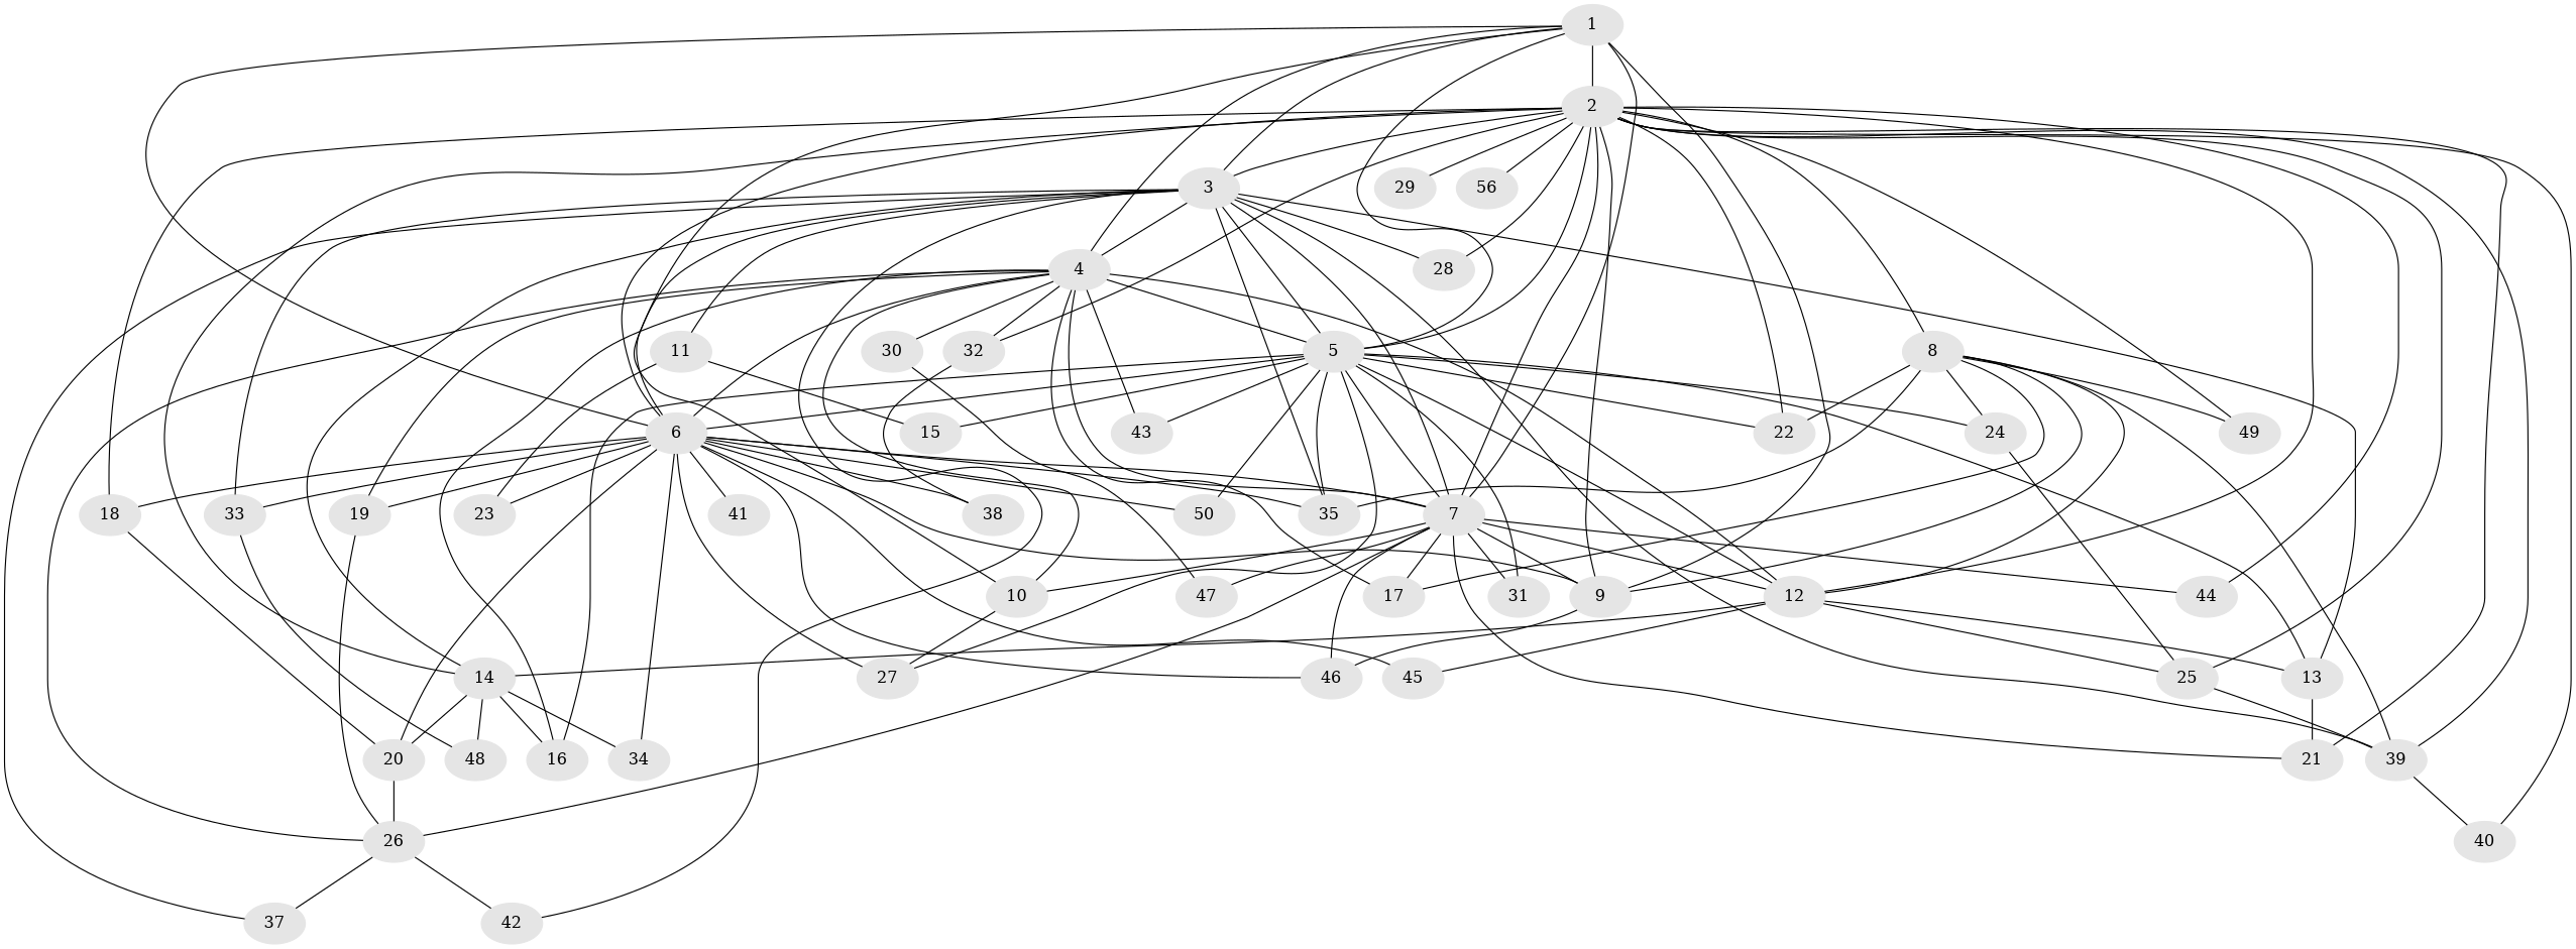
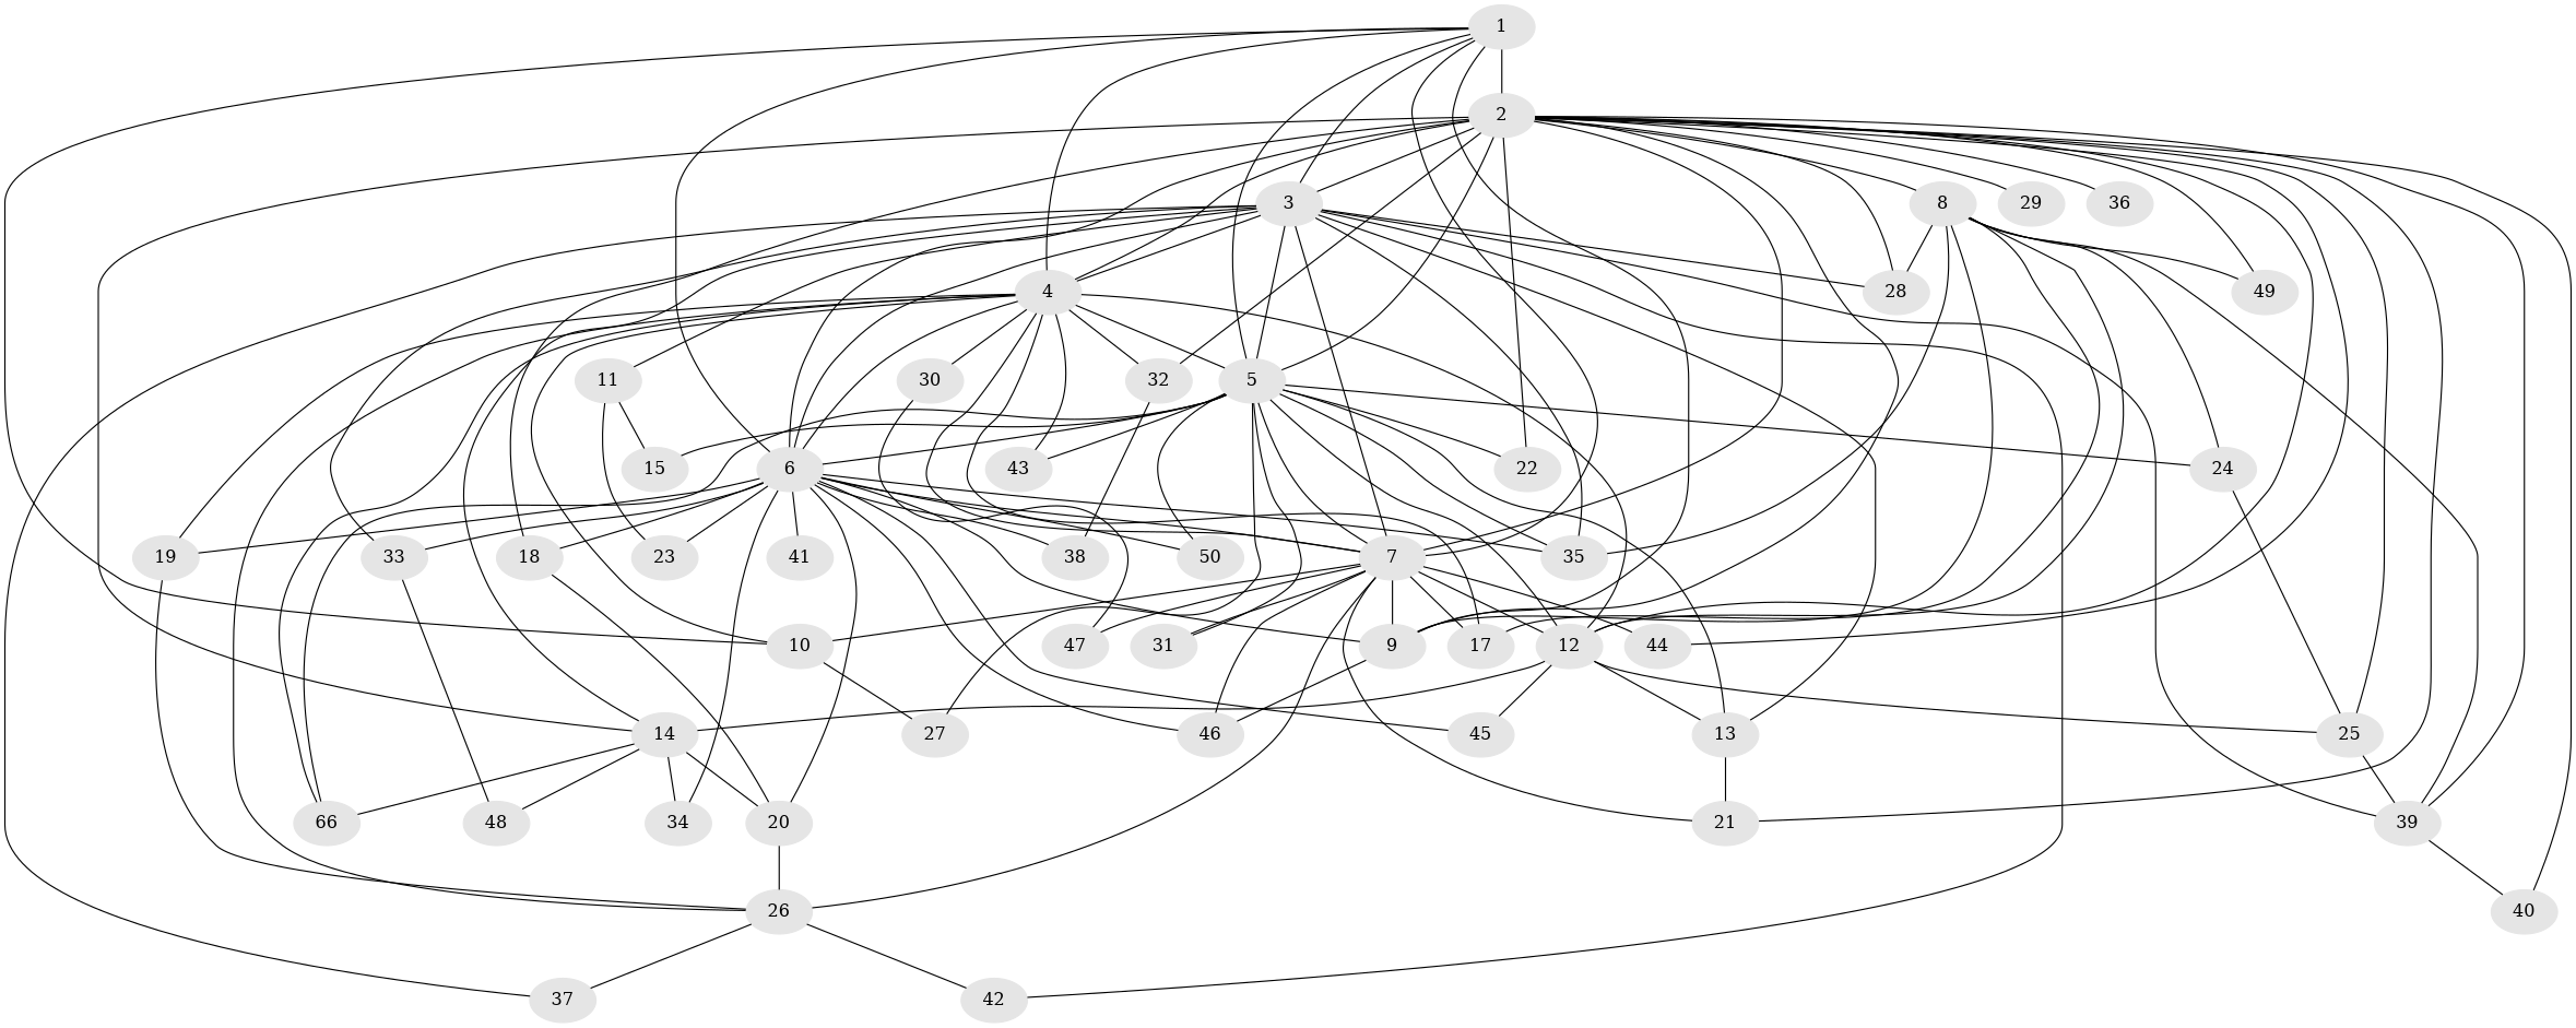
  graph {
    node [color=gray90 style=filled]
    edge [weight=1.0]
    1
    2
    3
    4
    5
    6
    7
    9
    10
    8
    12
    14
    18
    21
    22
    25
    28
    29
    32
-   36 [label=56]
+   36
    39
    40
    44
    49
    11
    13
    33
    35
    37
    42
-   16
+   16 [label=66]
    17
    19
    26
    30
    43
    15
    24
    27
    31
    50
    20
    23
    34
    38
    41
    45
    46
    47
    48
    1 -- 2 [weight=12.0]
    1 -- 3
    1 -- 4 [weight=2.0]
    1 -- 5 [weight=2.0]
    1 -- 6 [weight=2.0]
    1 -- 7
    1 -- 9
    1 -- 10
    2 -- 3 [weight=2.0]
+   2 -- 4 [weight=5.0]
    2 -- 5 [weight=5.0]
    2 -- 6 [weight=2.0]
    2 -- 7 [weight=2.0]
    2 -- 9
    2 -- 8 [weight=5.0]
    2 -- 12
    2 -- 14 [weight=4.0]
    2 -- 18
    2 -- 21
    2 -- 22
    2 -- 25
    2 -- 28
    2 -- 29
    2 -- 32
    2 -- 36
    2 -- 39
    2 -- 40
    2 -- 44
    2 -- 49
    3 -- 4 [weight=2.0]
    3 -- 5 [weight=3.0]
    3 -- 6
    3 -- 7 [weight=2.0]
    3 -- 14 [weight=2.0]
    3 -- 28
    3 -- 39 [weight=2.0]
    3 -- 11
    3 -- 13
    3 -- 33
    3 -- 35
    3 -- 37
    3 -- 42
    4 -- 5 [weight=4.0]
    4 -- 6 [weight=3.0]
    4 -- 7 [weight=2.0]
    4 -- 10
    4 -- 12
    4 -- 32
    4 -- 16
    4 -- 17
    4 -- 19
    4 -- 26
    4 -- 30
    4 -- 43
    5 -- 6 [weight=2.0]
    5 -- 7 [weight=2.0]
    5 -- 12
    5 -- 22
    5 -- 13
    5 -- 35
    5 -- 16
    5 -- 43
    5 -- 15
    5 -- 24
    5 -- 27
    5 -- 31
    5 -- 50
    6 -- 7
    6 -- 9 [weight=2.0]
    6 -- 18
    6 -- 33
    6 -- 35
    6 -- 19
-   6 -- 27 [weight=2.0]
    6 -- 50
    6 -- 20
    6 -- 23
    6 -- 34
    6 -- 38
    6 -- 41
    6 -- 45
    6 -- 46
    7 -- 9
    7 -- 10
    7 -- 12
    7 -- 21
    7 -- 44
    7 -- 17
    7 -- 26 [weight=2.0]
    7 -- 31
    7 -- 46
    7 -- 47
    9 -- 46
    10 -- 27
    8 -- 9
    8 -- 12
-   8 -- 22 [weight=2.0]
+   8 -- 28 [weight=2.0]
    8 -- 39
    8 -- 49
    8 -- 35
    8 -- 17
    8 -- 24 [weight=2.0]
    12 -- 14 [weight=8.0]
    12 -- 25
    12 -- 13
    12 -- 45
    14 -- 16
    14 -- 20
    14 -- 34
    14 -- 48
    18 -- 20
    25 -- 39
    32 -- 38
    39 -- 40
    11 -- 15
    11 -- 23
    13 -- 21
    33 -- 48
    19 -- 26
    26 -- 37
    26 -- 42
    30 -- 47
    24 -- 25
    20 -- 26
  }
